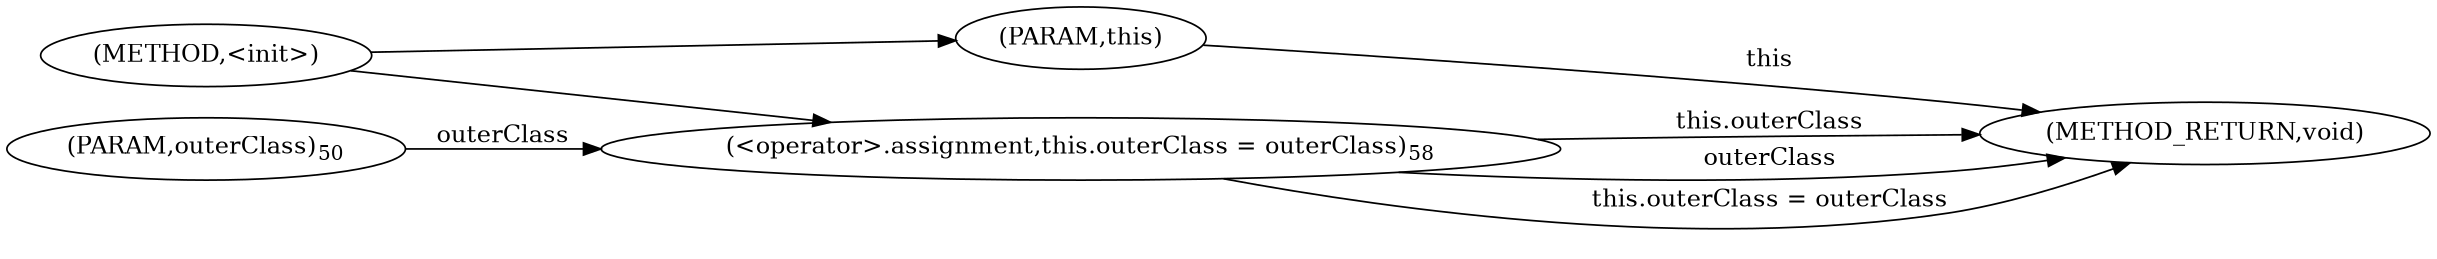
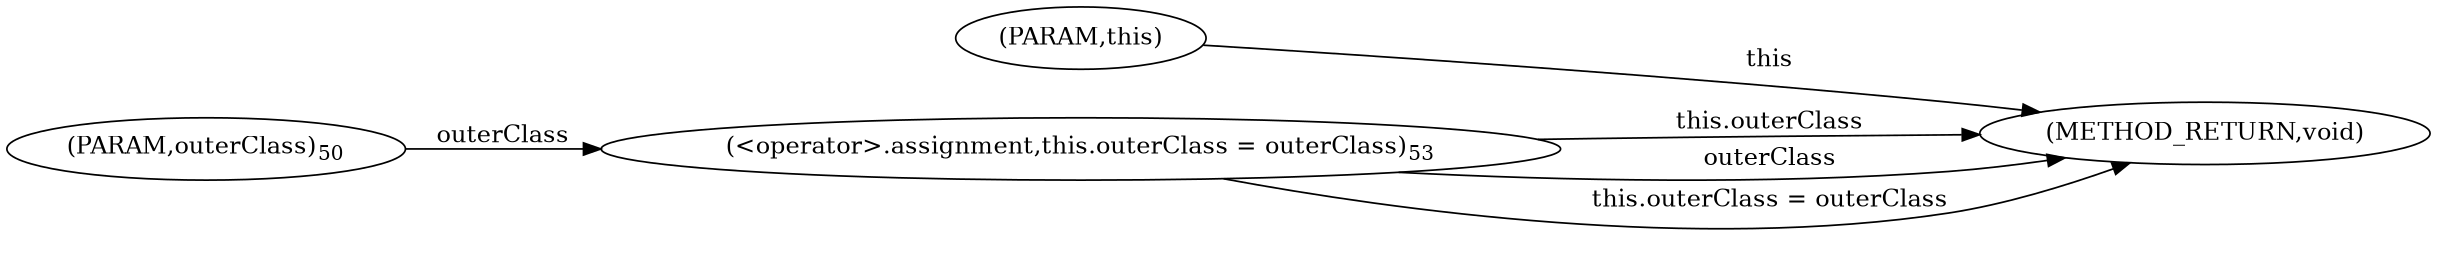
  digraph {
    rankdir=LR
-   n1 [label=<(METHOD,&lt;init&gt;)>]
    n2 [label=<(PARAM,this)>]
-   n3 [label=<(&lt;operator&gt;.assignment,this.outerClass = outerClass)<SUB>58</SUB>>]
+   n3 [label=<(&lt;operator&gt;.assignment,this.outerClass = outerClass)<SUB>53</SUB>>]
    n4 [label=<(METHOD_RETURN,void)>]
    n5 [label=<(PARAM,outerClass)<SUB>50</SUB>>]
-   n1 -> n2
-   n1 -> n3
    n2 -> n4 [label=this]
    n3 -> n4 [label="this.outerClass"]
    n3 -> n4 [label=outerClass]
    n3 -> n4 [label="this.outerClass = outerClass"]
    n5 -> n3 [label=outerClass]
  }
